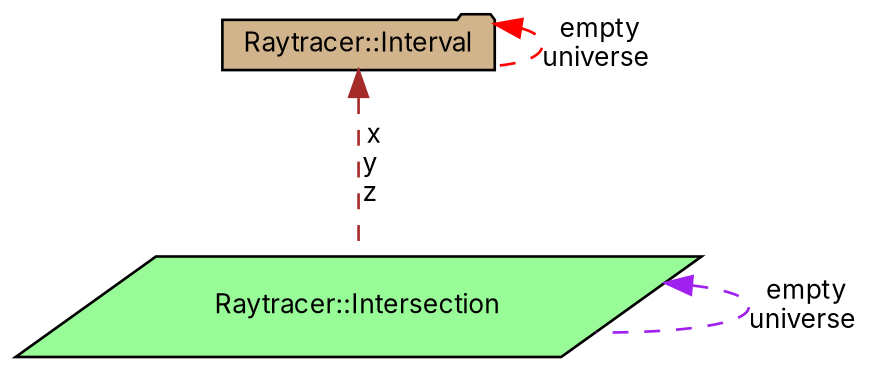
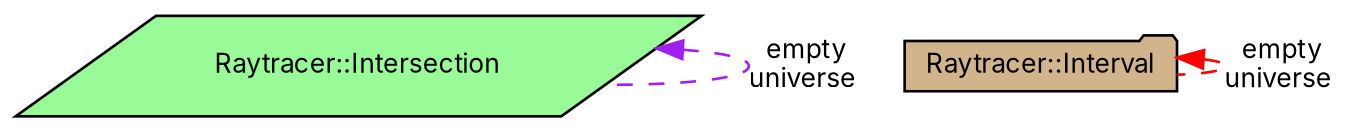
  digraph {
    fontname=Inter
    node [color=black fontname=Inter fontsize=10 style=filled]
    edge [dir=back fontname=Inter fontsize=10 labelfontname=Helvetica labelfontsize=10 style=dashed]
    n1 [fillcolor=palegreen fontcolor=black height=0.2 label="Raytracer::Intersection" shape=parallelogram width=0.4]
    n2 [fillcolor=tan height=0.2 label="Raytracer::Interval" shape=folder width=0.4]
    n1 -> n1 [color=purple label=" empty\nuniverse"]
-   n2 -> n1 [color=brown label=" x\ny\nz"]
    n2 -> n2 [color=red label=" empty\nuniverse"]
  }
